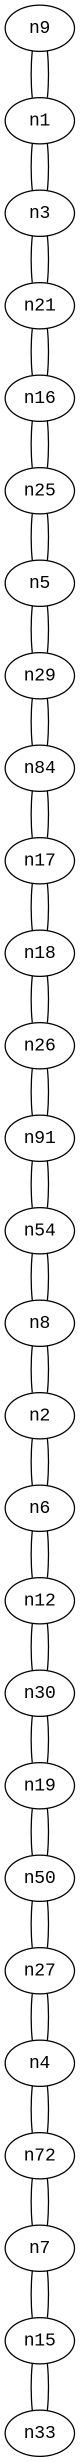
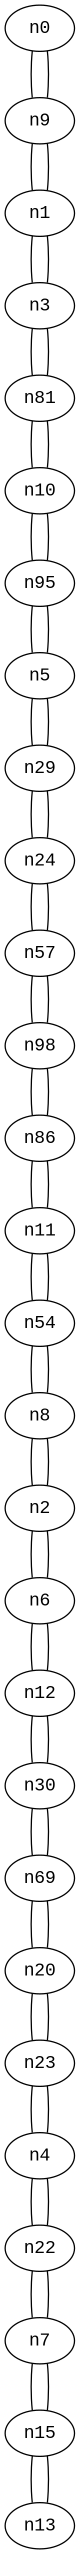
  graph {
    fontname="Liberation Mono"
    node [fontname="Liberation Mono"]
    edge [fontname="Liberation Mono"]
+   n0
    n9
    n1
    n3
-   n21
+   n21 [label=n81]
    n2
    n6
    n8
    n12
    n14 [label=n54]
-   n16
+   n16 [label=n10]
    n4
-   n22 [label=n72]
-   n27
+   n22
+   n27 [label=n23]
    n7
-   n20 [label=n50]
+   n20
    n5
-   n25
+   n25 [label=n95]
    n29
-   n24 [label=n84]
+   n24
    n10 [label=n30]
    n15
-   n13 [label=n33]
-   n11 [label=n91]
-   n19
-   n26
-   n18
-   n17
+   n13
+   n11
+   n19 [label=n69]
+   n26 [label=n86]
+   n18 [label=n98]
+   n17 [label=n57]
+   n0 -- n9
+   n9 -- n0
    n9 -- n1
    n1 -- n9
    n1 -- n3
    n3 -- n1
    n3 -- n21
    n21 -- n3
    n21 -- n16
    n2 -- n6
    n2 -- n8
    n6 -- n2
    n6 -- n12
    n8 -- n2
    n8 -- n14
    n12 -- n6
    n12 -- n10
    n14 -- n8
    n14 -- n11
    n16 -- n21
    n16 -- n25
    n4 -- n22
    n4 -- n27
    n22 -- n4
    n22 -- n7
    n27 -- n4
    n27 -- n20
    n7 -- n22
    n7 -- n15
    n20 -- n27
    n20 -- n19
    n5 -- n25
    n5 -- n29
    n25 -- n16
    n25 -- n5
    n29 -- n5
    n29 -- n24
    n24 -- n29
    n24 -- n17
    n10 -- n12
    n10 -- n19
    n15 -- n7
    n15 -- n13
    n13 -- n15
    n11 -- n14
    n11 -- n26
    n19 -- n20
    n19 -- n10
    n26 -- n11
    n26 -- n18
    n18 -- n26
    n18 -- n17
    n17 -- n24
    n17 -- n18
  }
